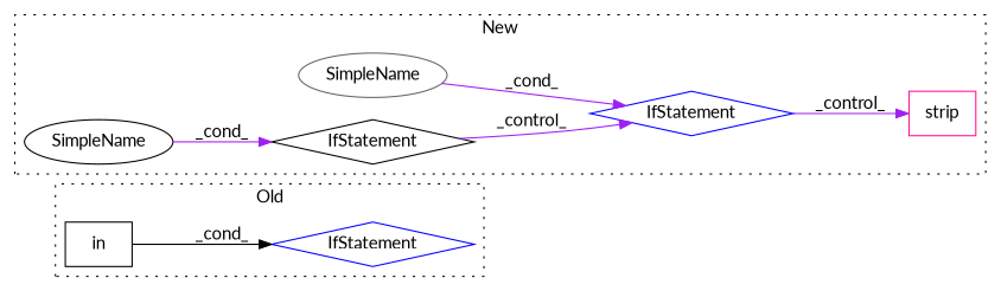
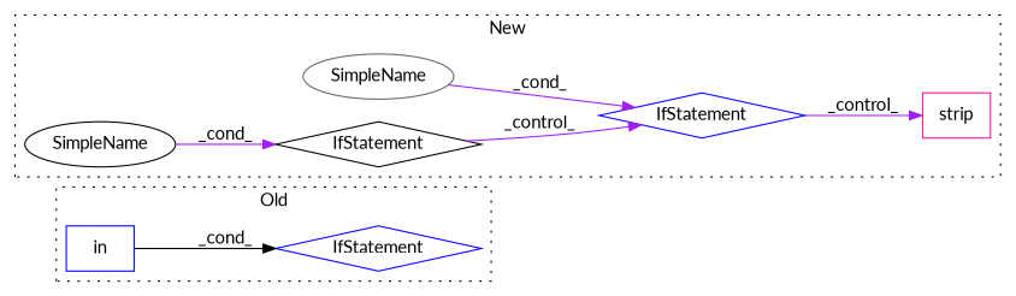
  digraph {
    rankdir=LR
    fontname=Lato
    node [a=25 shape=diamond color=black fontname=Lato]
    edge [color=purple fontname=Lato]
-   n1 [a=105 l=28 label=in s=837 shape=box]
+   n1 [a=105 l=28 label=in s=837 shape=box color=blue]
    n2 [l="10,2" label=IfStatement s="827,865" color=blue]
    n3 [a=32 l=7 label=strip s=1632 shape=box color=deeppink]
    n4 [l="12,2" label=IfStatement s="1259,1303" color=blue]
    n5 [a=42 label=SimpleName shape=ellipse color=gray40]
    n6 [l="4,2" label=IfStatement s="1229,1247"]
    n7 [a=42 l=14 label=SimpleName s=1233 shape=ellipse]
    subgraph cluster_1 {
      label=Old
      style=dotted
      n1
      n2
    }
    subgraph cluster_2 {
      label=New
      style=dotted
      n3
      n4
      n5
      n6
      n7
    }
    n1 -> n2 [label=_cond_ color=black]
    n4 -> n3 [label=_control_]
    n5 -> n4 [label=_cond_]
    n6 -> n4 [label=_control_]
    n7 -> n6 [label=_cond_]
  }
